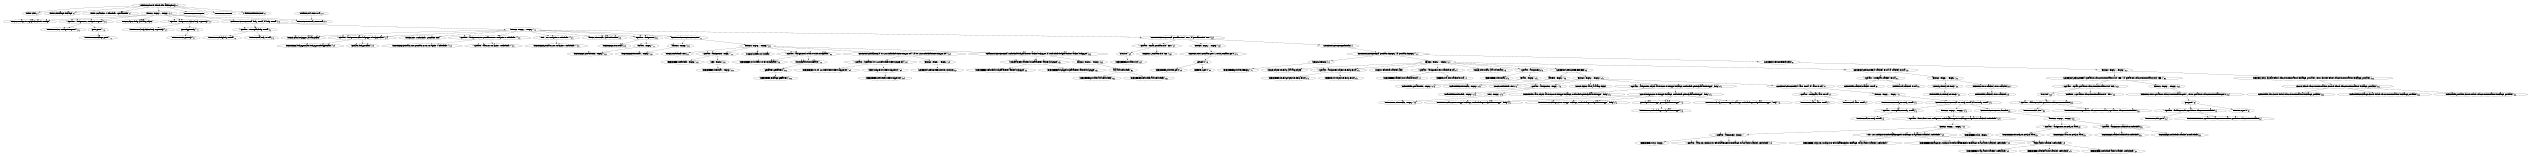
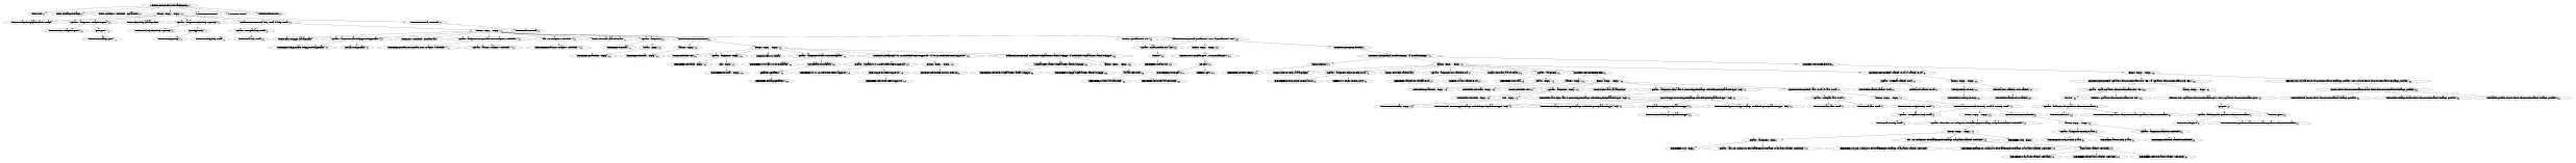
  digraph {
    n1 [label=<(METHOD,chooseMethodWithMatchingBody)<SUB>214</SUB>>]
    n2 [label=<(PARAM,this)<SUB>214</SUB>>]
    n3 [label=<(PARAM,Exchange exchange)<SUB>214</SUB>>]
    n4 [label=<(PARAM,Collection&lt;MethodInfo&gt; operationList)<SUB>214</SUB>>]
    n5 [label=<(BLOCK,&lt;empty&gt;,&lt;empty&gt;)<SUB>214</SUB>>]
    n6 [label=<(MODIFIER,PROTECTED)>]
    n7 [label=<(MODIFIER,VIRTUAL)>]
    n8 [label=<(METHOD_RETURN,ANY)<SUB>214</SUB>>]
    n9 [label=<(LOCAL,Message in: org.apache.camel.Message)>]
    n10 [label=<(&lt;operator&gt;.assignment,Message in = getIn())<SUB>216</SUB>>]
    n11 [label=<(LOCAL,Object body: java.lang.Object)>]
    n12 [label=<(&lt;operator&gt;.assignment,Object body = getBody())<SUB>217</SUB>>]
    n13 [label=<(CONTROL_STRUCTURE,if (body != null),if (body != null))<SUB>218</SUB>>]
    n14 [label=<(RETURN,return null;,return null;)<SUB>270</SUB>>]
    n15 [label=<(IDENTIFIER,in,Message in = getIn())<SUB>216</SUB>>]
    n16 [label=<(getIn,getIn())<SUB>216</SUB>>]
    n17 [label=<(IDENTIFIER,body,Object body = getBody())<SUB>217</SUB>>]
    n18 [label=<(getBody,getBody())<SUB>217</SUB>>]
    n19 [label=<(&lt;operator&gt;.notEquals,body != null)<SUB>218</SUB>>]
    n20 [label=<(BLOCK,&lt;empty&gt;,&lt;empty&gt;)<SUB>218</SUB>>]
    n21 [label=<(LITERAL,null,return null;)<SUB>270</SUB>>]
    n22 [label=<(IDENTIFIER,exchange,getIn())<SUB>216</SUB>>]
    n23 [label=<(IDENTIFIER,in,getBody())<SUB>217</SUB>>]
    n24 [label=<(IDENTIFIER,body,body != null)<SUB>218</SUB>>]
    n25 [label=<(LITERAL,null,body != null)<SUB>218</SUB>>]
    n26 [label=<(LOCAL,Class bodyType: java.lang.Class)>]
    n27 [label=<(&lt;operator&gt;.assignment,Class bodyType = body.getClass())<SUB>219</SUB>>]
    n28 [label=<(LOCAL,List&lt;MethodInfo&gt; possibles: ANY)>]
    n29 [label=<(&lt;operator&gt;.assignment,ANY possibles = new ArrayList&lt;MethodInfo&gt;())<SUB>221</SUB>>]
    n30 [label=<(&lt;init&gt;,new ArrayList&lt;MethodInfo&gt;())<SUB>221</SUB>>]
    n31 [label=<(LOCAL,$iterLocal1: java.util.Iterator)<SUB>222</SUB>>]
    n32 [label=<(&lt;operator&gt;.assignment,)<SUB>222</SUB>>]
    n33 [label=<(CONTROL_STRUCTURE,FOR,FOR)<SUB>222</SUB>>]
    n34 [label=<(CONTROL_STRUCTURE,if (possibles.size() == 1),if (possibles.size() == 1))<SUB>239</SUB>>]
    n35 [label=<(IDENTIFIER,bodyType,Class bodyType = body.getClass())<SUB>219</SUB>>]
    n36 [label=<(getClass,body.getClass())<SUB>219</SUB>>]
    n37 [label=<(IDENTIFIER,possibles,ANY possibles = new ArrayList&lt;MethodInfo&gt;())<SUB>221</SUB>>]
    n38 [label=<(&lt;operator&gt;.alloc,new ArrayList&lt;MethodInfo&gt;())<SUB>221</SUB>>]
    n39 [label=<(IDENTIFIER,possibles,new ArrayList&lt;MethodInfo&gt;())<SUB>221</SUB>>]
    n40 [label=<(IDENTIFIER,$iterLocal1,)<SUB>222</SUB>>]
    n41 [label=<(iterator,&lt;empty&gt;)<SUB>222</SUB>>]
    n42 [label=<(hasNext,&lt;empty&gt;)<SUB>222</SUB>>]
    n43 [label=<(BLOCK,&lt;empty&gt;,&lt;empty&gt;)<SUB>222</SUB>>]
    n44 [label=<(&lt;operator&gt;.equals,possibles.size() == 1)<SUB>239</SUB>>]
    n45 [label=<(BLOCK,&lt;empty&gt;,&lt;empty&gt;)<SUB>239</SUB>>]
    n46 [label=<(CONTROL_STRUCTURE,else,else)<SUB>241</SUB>>]
    n47 [label=<(IDENTIFIER,operationList,&lt;empty&gt;)<SUB>222</SUB>>]
    n48 [label=<(IDENTIFIER,$iterLocal1,&lt;empty&gt;)<SUB>222</SUB>>]
    n49 [label=<(LOCAL,methodInfo: ANY)<SUB>222</SUB>>]
    n50 [label=<(&lt;operator&gt;.assignment,&lt;empty&gt;)<SUB>222</SUB>>]
    n51 [label=<(LOCAL,boolean out: boolean)>]
    n52 [label=<(&lt;operator&gt;.assignment,boolean out = isOutCapable())<SUB>228</SUB>>]
    n53 [label=<(CONTROL_STRUCTURE,if (out &amp;&amp; methodInfo.isReturnTypeVoid()),if (out &amp;&amp; methodInfo.isReturnTypeVoid()))<SUB>229</SUB>>]
    n54 [label=<(CONTROL_STRUCTURE,if (methodInfo.bodyParameterMatches(bodyType)),if (methodInfo.bodyParameterMatches(bodyType)))<SUB>235</SUB>>]
    n55 [label=<(IDENTIFIER,methodInfo,&lt;empty&gt;)<SUB>222</SUB>>]
    n56 [label=<(next,&lt;empty&gt;)<SUB>222</SUB>>]
    n57 [label=<(IDENTIFIER,out,boolean out = isOutCapable())<SUB>228</SUB>>]
    n58 [label=<(isOutCapable,isOutCapable())<SUB>228</SUB>>]
    n59 [label=<(&lt;operator&gt;.logicalAnd,out &amp;&amp; methodInfo.isReturnTypeVoid())<SUB>229</SUB>>]
    n60 [label=<(BLOCK,&lt;empty&gt;,&lt;empty&gt;)<SUB>229</SUB>>]
    n61 [label=<(bodyParameterMatches,bodyParameterMatches(bodyType))<SUB>235</SUB>>]
    n62 [label=<(BLOCK,&lt;empty&gt;,&lt;empty&gt;)<SUB>235</SUB>>]
    n63 [label=<(IDENTIFIER,$iterLocal1,&lt;empty&gt;)<SUB>222</SUB>>]
    n64 [label=<(getPattern,getPattern())<SUB>228</SUB>>]
    n65 [label=<(IDENTIFIER,exchange,getPattern())<SUB>228</SUB>>]
    n66 [label=<(IDENTIFIER,out,out &amp;&amp; methodInfo.isReturnTypeVoid())<SUB>219</SUB>>]
    n67 [label=<(isReturnTypeVoid,isReturnTypeVoid())<SUB>229</SUB>>]
    n68 [label=<(CONTROL_STRUCTURE,continue;,continue;)<SUB>231</SUB>>]
    n69 [label=<(IDENTIFIER,methodInfo,isReturnTypeVoid())<SUB>229</SUB>>]
    n70 [label=<(IDENTIFIER,methodInfo,bodyParameterMatches(bodyType))<SUB>235</SUB>>]
    n71 [label=<(IDENTIFIER,bodyType,bodyParameterMatches(bodyType))<SUB>235</SUB>>]
    n72 [label=<(add,add(methodInfo))<SUB>236</SUB>>]
    n73 [label=<(IDENTIFIER,possibles,add(methodInfo))<SUB>236</SUB>>]
    n74 [label=<(IDENTIFIER,methodInfo,add(methodInfo))<SUB>236</SUB>>]
    n75 [label=<(size,size())<SUB>239</SUB>>]
    n76 [label=<(LITERAL,1,possibles.size() == 1)<SUB>239</SUB>>]
    n77 [label=<(RETURN,return possibles.get(0);,return possibles.get(0);)<SUB>240</SUB>>]
    n78 [label=<(CONTROL_STRUCTURE,if (possibles.isEmpty()),if (possibles.isEmpty()))<SUB>241</SUB>>]
    n79 [label=<(IDENTIFIER,possibles,size())<SUB>239</SUB>>]
    n80 [label=<(get,get(0))<SUB>240</SUB>>]
    n81 [label=<(IDENTIFIER,possibles,get(0))<SUB>240</SUB>>]
    n82 [label=<(LITERAL,0,get(0))<SUB>240</SUB>>]
    n83 [label=<(isEmpty,isEmpty())<SUB>241</SUB>>]
    n84 [label=<(BLOCK,&lt;empty&gt;,&lt;empty&gt;)<SUB>241</SUB>>]
    n85 [label=<(CONTROL_STRUCTURE,else,else)<SUB>261</SUB>>]
    n86 [label=<(IDENTIFIER,possibles,isEmpty())<SUB>241</SUB>>]
    n87 [label=<(LOCAL,Object newBody: java.lang.Object)>]
    n88 [label=<(&lt;operator&gt;.assignment,Object newBody = null)<SUB>243</SUB>>]
    n89 [label=<(LOCAL,MethodInfo matched: ANY)>]
    n90 [label=<(&lt;operator&gt;.assignment,ANY matched = null)<SUB>244</SUB>>]
    n91 [label=<(LOCAL,$iterLocal2: java.util.Iterator)<SUB>245</SUB>>]
    n92 [label=<(&lt;operator&gt;.assignment,)<SUB>245</SUB>>]
    n93 [label=<(CONTROL_STRUCTURE,FOR,FOR)<SUB>245</SUB>>]
    n94 [label=<(CONTROL_STRUCTURE,if (matched != null),if (matched != null))<SUB>257</SUB>>]
    n95 [label=<(BLOCK,&lt;empty&gt;,&lt;empty&gt;)<SUB>261</SUB>>]
    n96 [label=<(IDENTIFIER,newBody,Object newBody = null)<SUB>243</SUB>>]
    n97 [label=<(LITERAL,null,Object newBody = null)<SUB>243</SUB>>]
    n98 [label=<(IDENTIFIER,matched,ANY matched = null)<SUB>244</SUB>>]
    n99 [label=<(LITERAL,null,ANY matched = null)<SUB>244</SUB>>]
    n100 [label=<(IDENTIFIER,$iterLocal2,)<SUB>245</SUB>>]
    n101 [label=<(iterator,&lt;empty&gt;)<SUB>245</SUB>>]
    n102 [label=<(hasNext,&lt;empty&gt;)<SUB>245</SUB>>]
    n103 [label=<(BLOCK,&lt;empty&gt;,&lt;empty&gt;)<SUB>245</SUB>>]
    n104 [label=<(&lt;operator&gt;.notEquals,matched != null)<SUB>257</SUB>>]
    n105 [label=<(BLOCK,&lt;empty&gt;,&lt;empty&gt;)<SUB>257</SUB>>]
    n106 [label=<(IDENTIFIER,operationList,&lt;empty&gt;)<SUB>245</SUB>>]
    n107 [label=<(IDENTIFIER,$iterLocal2,&lt;empty&gt;)<SUB>245</SUB>>]
    n108 [label=<(LOCAL,methodInfo: ANY)<SUB>245</SUB>>]
    n109 [label=<(&lt;operator&gt;.assignment,&lt;empty&gt;)<SUB>245</SUB>>]
    n110 [label=<(LOCAL,Object value: java.lang.Object)>]
    n111 [label=<(&lt;operator&gt;.assignment,Object value = convertToType(exchange, methodInfo.getBodyParameterType(), body))<SUB>246</SUB>>]
    n112 [label=<(CONTROL_STRUCTURE,if (value != null),if (value != null))<SUB>247</SUB>>]
    n113 [label=<(IDENTIFIER,methodInfo,&lt;empty&gt;)<SUB>245</SUB>>]
    n114 [label=<(next,&lt;empty&gt;)<SUB>245</SUB>>]
    n115 [label=<(IDENTIFIER,value,Object value = convertToType(exchange, methodInfo.getBodyParameterType(), body))<SUB>246</SUB>>]
    n116 [label=<(convertToType,convertToType(exchange, methodInfo.getBodyParameterType(), body))<SUB>246</SUB>>]
    n117 [label=<(&lt;operator&gt;.notEquals,value != null)<SUB>247</SUB>>]
    n118 [label=<(BLOCK,&lt;empty&gt;,&lt;empty&gt;)<SUB>247</SUB>>]
    n119 [label=<(IDENTIFIER,$iterLocal2,&lt;empty&gt;)<SUB>245</SUB>>]
    n120 [label=<(IDENTIFIER,this,convertToType(exchange, methodInfo.getBodyParameterType(), body))<SUB>246</SUB>>]
    n121 [label=<(IDENTIFIER,exchange,convertToType(exchange, methodInfo.getBodyParameterType(), body))<SUB>246</SUB>>]
    n122 [label=<(getBodyParameterType,getBodyParameterType())<SUB>246</SUB>>]
    n123 [label=<(IDENTIFIER,body,convertToType(exchange, methodInfo.getBodyParameterType(), body))<SUB>246</SUB>>]
    n124 [label=<(IDENTIFIER,methodInfo,getBodyParameterType())<SUB>246</SUB>>]
    n125 [label=<(IDENTIFIER,value,value != null)<SUB>247</SUB>>]
    n126 [label=<(LITERAL,null,value != null)<SUB>247</SUB>>]
    n127 [label=<(CONTROL_STRUCTURE,if (newBody != null),if (newBody != null))<SUB>248</SUB>>]
    n128 [label=<(&lt;operator&gt;.notEquals,newBody != null)<SUB>248</SUB>>]
    n129 [label=<(BLOCK,&lt;empty&gt;,&lt;empty&gt;)<SUB>248</SUB>>]
    n130 [label=<(CONTROL_STRUCTURE,else,else)<SUB>251</SUB>>]
    n131 [label=<(LITERAL,null,newBody != null)<SUB>248</SUB>>]
    n132 [label=<(&lt;operator&gt;.throw,throw new AmbiguousMethodCallException(exchange, Arrays.asList(matched, methodInfo));)<SUB>249</SUB>>]
    n133 [label=<(BLOCK,&lt;empty&gt;,&lt;empty&gt;)<SUB>251</SUB>>]
    n134 [label=<(IDENTIFIER,newBody,newBody != null)<SUB>248</SUB>>]
    n135 [label=<(BLOCK,&lt;empty&gt;,&lt;empty&gt;)<SUB>249</SUB>>]
    n136 [label=<(&lt;operator&gt;.assignment,&lt;empty&gt;)>]
    n137 [label=<(&lt;init&gt;,new AmbiguousMethodCallException(exchange, Arrays.asList(matched, methodInfo)))<SUB>249</SUB>>]
    n138 [label=<(IDENTIFIER,$obj8,&lt;empty&gt;)>]
    n139 [label=<(IDENTIFIER,$obj8,&lt;empty&gt;)>]
    n140 [label=<(&lt;operator&gt;.alloc,new AmbiguousMethodCallException(exchange, Arrays.asList(matched, methodInfo)))<SUB>249</SUB>>]
    n141 [label=<(IDENTIFIER,$obj8,new AmbiguousMethodCallException(exchange, Arrays.asList(matched, methodInfo)))>]
    n142 [label=<(IDENTIFIER,exchange,new AmbiguousMethodCallException(exchange, Arrays.asList(matched, methodInfo)))<SUB>249</SUB>>]
    n143 [label=<(asList,asList(matched, methodInfo))<SUB>249</SUB>>]
    n144 [label=<(IDENTIFIER,Arrays,asList(matched, methodInfo))<SUB>249</SUB>>]
    n145 [label=<(IDENTIFIER,matched,asList(matched, methodInfo))<SUB>249</SUB>>]
    n146 [label=<(IDENTIFIER,methodInfo,asList(matched, methodInfo))<SUB>250</SUB>>]
    n147 [label=<(&lt;operator&gt;.assignment,newBody = value)<SUB>252</SUB>>]
    n148 [label=<(&lt;operator&gt;.assignment,matched = methodInfo)<SUB>253</SUB>>]
    n149 [label=<(IDENTIFIER,newBody,newBody = value)<SUB>252</SUB>>]
    n150 [label=<(IDENTIFIER,value,newBody = value)<SUB>252</SUB>>]
-   n151 [label=<(IDENTIFIER,matched,matched = methodInfo)<SUB>253</SUB>>]
    n152 [label=<(IDENTIFIER,methodInfo,matched = methodInfo)<SUB>253</SUB>>]
    n153 [label=<(IDENTIFIER,matched,matched != null)<SUB>257</SUB>>]
    n154 [label=<(LITERAL,null,matched != null)<SUB>257</SUB>>]
    n155 [label=<(setBody,setBody(newBody))<SUB>258</SUB>>]
    n156 [label=<(RETURN,return matched;,return matched;)<SUB>259</SUB>>]
    n157 [label=<(IDENTIFIER,in,setBody(newBody))<SUB>258</SUB>>]
    n158 [label=<(IDENTIFIER,matched,return matched;)<SUB>259</SUB>>]
    n159 [label=<(CONTROL_STRUCTURE,if (operationsWithCustomAnnotation.size() == 1),if (operationsWithCustomAnnotation.size() == 1))<SUB>263</SUB>>]
    n160 [label=<(RETURN,return chooseMethodWithCustomAnnotations(exchange, possibles);,return chooseMethodWithCustomAnnotations(exchange, possibles);)<SUB>266</SUB>>]
    n161 [label=<(&lt;operator&gt;.equals,operationsWithCustomAnnotation.size() == 1)<SUB>263</SUB>>]
    n162 [label=<(BLOCK,&lt;empty&gt;,&lt;empty&gt;)<SUB>263</SUB>>]
    n163 [label=<(chooseMethodWithCustomAnnotations,chooseMethodWithCustomAnnotations(exchange, possibles))<SUB>266</SUB>>]
    n164 [label=<(size,size())<SUB>263</SUB>>]
    n165 [label=<(LITERAL,1,operationsWithCustomAnnotation.size() == 1)<SUB>263</SUB>>]
    n166 [label=<(RETURN,return operationsWithCustomAnnotation.get(0);,return operationsWithCustomAnnotation.get(0);)<SUB>264</SUB>>]
    n167 [label=<(&lt;operator&gt;.fieldAccess,this.operationsWithCustomAnnotation)<SUB>263</SUB>>]
    n168 [label=<(IDENTIFIER,this,size())<SUB>263</SUB>>]
    n169 [label=<(FIELD_IDENTIFIER,operationsWithCustomAnnotation,operationsWithCustomAnnotation)<SUB>263</SUB>>]
    n170 [label=<(get,get(0))<SUB>264</SUB>>]
    n171 [label=<(&lt;operator&gt;.fieldAccess,this.operationsWithCustomAnnotation)<SUB>264</SUB>>]
    n172 [label=<(LITERAL,0,get(0))<SUB>264</SUB>>]
    n173 [label=<(IDENTIFIER,this,get(0))<SUB>264</SUB>>]
    n174 [label=<(FIELD_IDENTIFIER,operationsWithCustomAnnotation,operationsWithCustomAnnotation)<SUB>264</SUB>>]
    n175 [label=<(IDENTIFIER,this,chooseMethodWithCustomAnnotations(exchange, possibles))<SUB>266</SUB>>]
    n176 [label=<(IDENTIFIER,exchange,chooseMethodWithCustomAnnotations(exchange, possibles))<SUB>266</SUB>>]
    n177 [label=<(IDENTIFIER,possibles,chooseMethodWithCustomAnnotations(exchange, possibles))<SUB>266</SUB>>]
    n1 -> n2
    n1 -> n3
    n1 -> n4
    n1 -> n5
    n1 -> n6
    n1 -> n7
    n1 -> n8
    n5 -> n9
    n5 -> n10
    n5 -> n11
    n5 -> n12
    n5 -> n13
    n5 -> n14
    n10 -> n15
    n10 -> n16
    n12 -> n17
    n12 -> n18
    n13 -> n19
    n13 -> n20
-   n21 -> n14
+   n14 -> n21
    n16 -> n22
    n18 -> n23
    n19 -> n24
    n19 -> n25
    n20 -> n26
    n20 -> n27
    n20 -> n28
    n20 -> n29
    n20 -> n30
    n20 -> n31
    n20 -> n32
    n20 -> n33
    n20 -> n34
    n27 -> n35
    n27 -> n36
    n29 -> n37
    n29 -> n38
    n30 -> n39
    n32 -> n40
    n32 -> n41
    n33 -> n42
    n33 -> n43
    n34 -> n44
    n34 -> n45
    n34 -> n46
    n41 -> n47
    n42 -> n48
    n43 -> n49
    n43 -> n50
    n43 -> n51
    n43 -> n52
    n43 -> n53
    n43 -> n54
    n44 -> n75
-   n44 -> n76
+   n76 -> n44
    n45 -> n77
    n46 -> n78
    n50 -> n55
    n50 -> n56
    n52 -> n57
    n52 -> n58
    n53 -> n59
    n53 -> n60
    n54 -> n61
    n54 -> n62
    n56 -> n63
    n58 -> n64
    n59 -> n66
    n59 -> n67
    n60 -> n68
    n61 -> n70
    n61 -> n71
    n62 -> n72
    n64 -> n65
    n67 -> n69
    n72 -> n73
    n72 -> n74
    n75 -> n79
    n77 -> n80
    n78 -> n83
    n78 -> n84
    n78 -> n85
    n80 -> n81
    n80 -> n82
    n83 -> n86
    n84 -> n87
    n84 -> n88
    n84 -> n89
    n84 -> n90
    n84 -> n91
    n84 -> n92
    n84 -> n93
    n84 -> n94
    n85 -> n95
    n88 -> n96
    n88 -> n97
    n90 -> n98
    n90 -> n99
    n92 -> n100
    n92 -> n101
    n93 -> n102
    n93 -> n103
    n94 -> n104
    n94 -> n105
    n95 -> n159
    n95 -> n160
    n101 -> n106
    n102 -> n107
    n103 -> n108
    n103 -> n109
    n103 -> n110
    n103 -> n111
    n103 -> n112
    n104 -> n153
    n104 -> n154
    n105 -> n155
    n105 -> n156
    n109 -> n113
    n109 -> n114
    n111 -> n115
    n111 -> n116
    n112 -> n117
    n112 -> n118
    n114 -> n119
    n116 -> n120
    n116 -> n121
    n116 -> n122
    n116 -> n123
    n117 -> n125
    n117 -> n126
    n118 -> n127
    n122 -> n124
    n127 -> n128
    n127 -> n129
    n127 -> n130
    n128 -> n131
    n129 -> n132
    n130 -> n133
    n132 -> n135
    n133 -> n147
    n133 -> n148
    n134 -> n128
    n135 -> n136
    n135 -> n137
    n135 -> n138
    n136 -> n139
    n136 -> n140
    n137 -> n141
    n137 -> n142
    n137 -> n143
    n143 -> n144
    n143 -> n145
    n143 -> n146
    n147 -> n149
    n147 -> n150
-   n148 -> n151
    n148 -> n152
    n155 -> n157
    n156 -> n158
    n159 -> n161
    n159 -> n162
    n160 -> n163
    n161 -> n164
    n161 -> n165
    n162 -> n166
    n163 -> n175
    n163 -> n176
    n163 -> n177
    n164 -> n167
    n166 -> n170
    n167 -> n168
    n167 -> n169
    n170 -> n171
    n170 -> n172
    n171 -> n173
    n171 -> n174
  }
